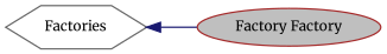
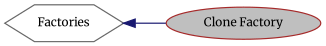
  digraph {
    rankdir=LR
    fontname=Merriweather
    node [fontname=Merriweather fontsize=10]
-   n1 [color=brown fillcolor=grey75 fontcolor=black height=0.2 label="Factory Factory" shape=ellipse style=filled width=0.4]
+   n1 [color=brown fillcolor=grey75 fontcolor=black height=0.2 label="Clone Factory" shape=ellipse style=filled width=0.4]
    n2 [color=gray40 height=0.2 label=Factories shape=hexagon width=0.4]
    n2 -> n1 [color=midnightblue dir=back fontname=Merriweather fontsize=8 labelfontname="FreeSans.ttf" labelfontsize=8 shape=plaintext style=solid]
  }
